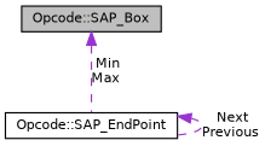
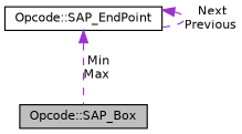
  digraph {
    node [color=black fontname=Helvetica fontsize=10 shape=record style=filled]
    edge [color=darkorchid3 dir=back fontname=Helvetica fontsize=10 labelfontname=Helvetica labelfontsize=10 style=dashed]
    n1 [fillcolor=grey75 fontcolor=black height=0.2 label="Opcode::SAP_Box" width=0.4]
    n2 [fillcolor=white height=0.2 label="Opcode::SAP_EndPoint" width=0.4]
-   n1 -> n2 [label=" Min\nMax"]
+   n2 -> n1 [label=" Min\nMax"]
    n2 -> n2 [label=" Next\nPrevious"]
  }
